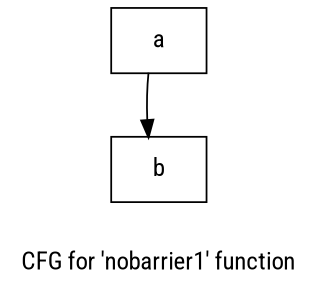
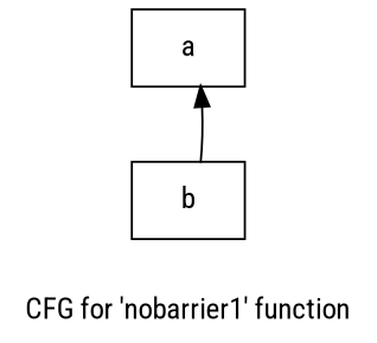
  digraph {
    label="CFG for 'nobarrier1' function"
    fontname="Roboto Condensed"
    node [shape=record fontname="Roboto Condensed"]
    n1 [label="{a}"]
    n2 [label="{b}"]
-   n1 -> n2 [fontname="Roboto Condensed"]
+   n2 -> n1 [fontname="Roboto Condensed"]
  }
